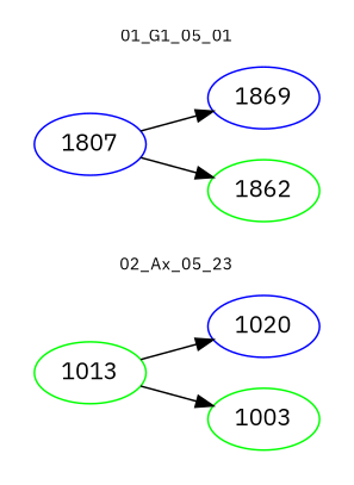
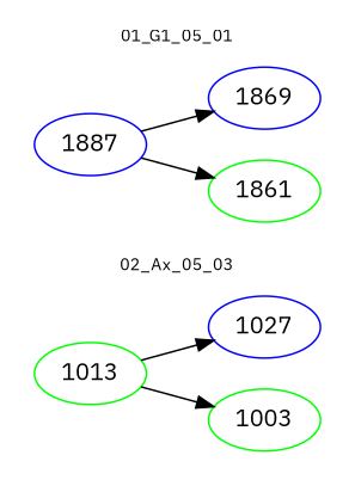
  digraph {
    fontname="IBM Plex Sans"
    rankdir=LR
    node [color=green fontname="IBM Plex Sans"]
    edge [color=black fontname="IBM Plex Sans"]
    n1 [label=1013]
    n2 [label=1003]
-   n3 [color=blue label=1020]
-   n4 [color=blue label=1807]
-   n5 [label=1862]
+   n3 [color=blue label=1027]
+   n4 [color=blue label=1887]
+   n5 [label=1861]
    n6 [color=blue label=1869]
    subgraph cluster_1 {
      color=white
      fontsize=10
-     label="02_Ax_05_23"
+     label="02_Ax_05_03"
      n1
      n2
      n3
    }
    subgraph cluster_2 {
      color=white
      fontsize=10
      label="01_G1_05_01"
      n4
      n5
      n6
    }
    n1 -> n2
    n1 -> n3
    n4 -> n5
    n4 -> n6
  }
